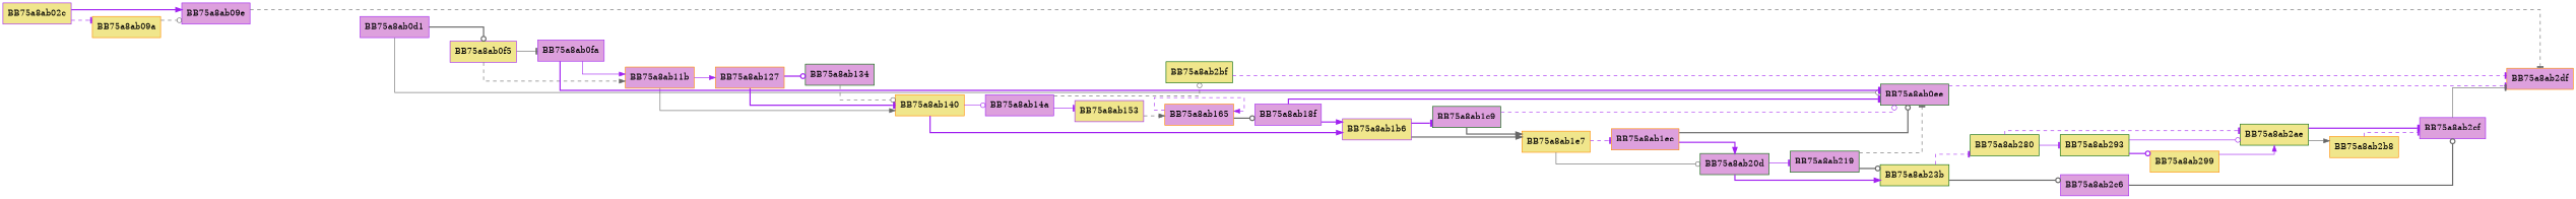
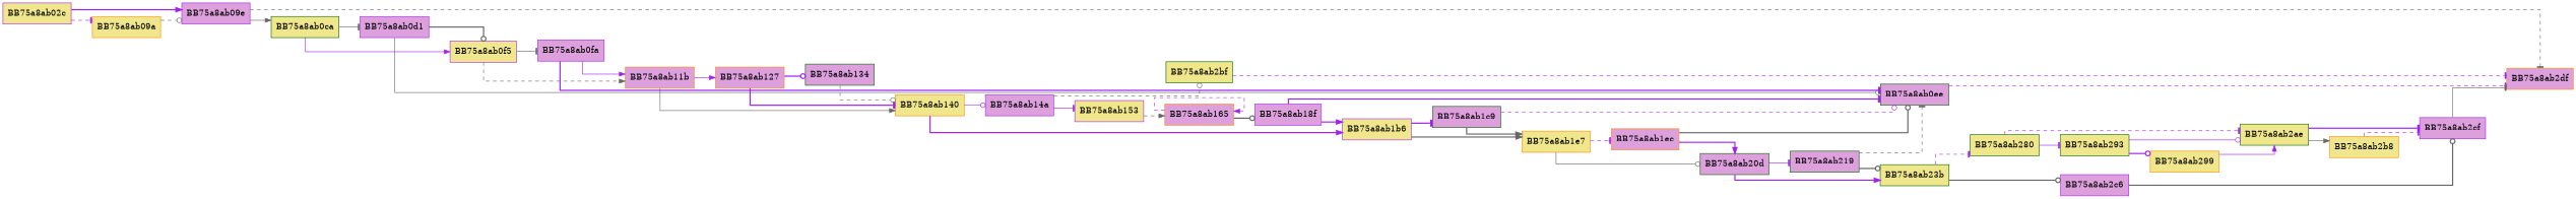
  digraph {
    rankdir=LR
    splines=ortho
    node [color=purple fillcolor=plum shape=box style=filled]
    edge [arrowhead=tee color=purple style=bold]
    BB75a8ab02c [fillcolor=khaki]
    BB75a8ab09e
    BB75a8ab09a [color=darkorange fillcolor=khaki]
    BB75a8ab2df [color=darkorange]
+   BB75a8ab0ca [color=darkgreen fillcolor=khaki]
    BB75a8ab0f5 [fillcolor=khaki]
    BB75a8ab0d1
    BB75a8ab11b [color=darkorange]
    BB75a8ab0fa
    BB75a8ab0ee [color=darkgreen]
    BB75a8ab140 [color=darkorange fillcolor=khaki]
    BB75a8ab127 [color=darkorange]
    BB75a8ab1b6 [fillcolor=khaki]
    BB75a8ab14a
    BB75a8ab134 [color=darkgreen]
    BB75a8ab1e7 [color=darkorange fillcolor=khaki]
    BB75a8ab1c9 [color=darkgreen]
    BB75a8ab2bf [color=darkgreen fillcolor=khaki]
    BB75a8ab153 [fillcolor=khaki]
    BB75a8ab20d [color=darkgreen]
    BB75a8ab1ec [color=darkorange]
    BB75a8ab165 [color=darkorange]
    BB75a8ab18f
    BB75a8ab23b [color=darkgreen fillcolor=khaki]
    BB75a8ab219 [color=darkgreen]
    BB75a8ab2c6
    BB75a8ab280 [color=darkgreen fillcolor=khaki]
    BB75a8ab2cf
    BB75a8ab2ae [color=darkgreen fillcolor=khaki]
    BB75a8ab293 [color=darkgreen fillcolor=khaki]
    BB75a8ab2b8 [color=darkorange fillcolor=khaki]
    BB75a8ab299 [color=darkorange fillcolor=khaki]
    BB75a8ab02c -> BB75a8ab09e [arrowhead=normal]
    BB75a8ab02c -> BB75a8ab09a [style=dashed]
    BB75a8ab09e -> BB75a8ab2df [color=gray40 style=dashed]
+   BB75a8ab09e -> BB75a8ab0ca [arrowhead=normal color=gray40 style=solid]
    BB75a8ab09a -> BB75a8ab09e [arrowhead=odot color=gray40 style=dashed]
+   BB75a8ab0ca -> BB75a8ab0f5 [arrowhead=normal style=solid]
+   BB75a8ab0ca -> BB75a8ab0d1 [color=gray40 style=solid]
    BB75a8ab0f5 -> BB75a8ab11b [arrowhead=normal color=gray40 style=dashed]
    BB75a8ab0f5 -> BB75a8ab0fa [color=gray40 style=solid]
    BB75a8ab0d1 -> BB75a8ab0f5 [arrowhead=odot color=gray40]
    BB75a8ab0d1 -> BB75a8ab0ee [arrowhead=odot color=gray40 style=solid]
    BB75a8ab11b -> BB75a8ab140 [arrowhead=normal color=gray40 style=solid]
    BB75a8ab11b -> BB75a8ab127 [arrowhead=normal style=solid]
    BB75a8ab0fa -> BB75a8ab11b [arrowhead=normal style=solid]
    BB75a8ab0fa -> BB75a8ab0ee
    BB75a8ab0ee -> BB75a8ab2df [style=dashed]
    BB75a8ab140 -> BB75a8ab1b6 [arrowhead=normal]
    BB75a8ab140 -> BB75a8ab14a [arrowhead=odot style=solid]
    BB75a8ab127 -> BB75a8ab140
    BB75a8ab127 -> BB75a8ab134 [arrowhead=odot]
    BB75a8ab1b6 -> BB75a8ab1e7 [arrowhead=normal color=gray40]
    BB75a8ab1b6 -> BB75a8ab1c9
    BB75a8ab14a -> BB75a8ab2bf [arrowhead=odot color=gray40 style=dashed]
    BB75a8ab14a -> BB75a8ab153 [style=solid]
    BB75a8ab134 -> BB75a8ab140 [arrowhead=odot color=gray40 style=dashed]
    BB75a8ab1e7 -> BB75a8ab20d [arrowhead=odot color=gray40 style=solid]
    BB75a8ab1e7 -> BB75a8ab1ec [style=dashed]
    BB75a8ab1c9 -> BB75a8ab0ee [arrowhead=odot style=dashed]
    BB75a8ab1c9 -> BB75a8ab1e7 [arrowhead=normal color=gray40]
    BB75a8ab2bf -> BB75a8ab2df [style=dashed]
    BB75a8ab153 -> BB75a8ab165 [arrowhead=normal color=gray40 style=dashed]
    BB75a8ab20d -> BB75a8ab23b [arrowhead=normal]
    BB75a8ab20d -> BB75a8ab219 [style=solid]
    BB75a8ab1ec -> BB75a8ab0ee [arrowhead=odot color=gray40]
    BB75a8ab1ec -> BB75a8ab20d [arrowhead=normal]
    BB75a8ab165 -> BB75a8ab165 [arrowhead=normal style=dashed]
    BB75a8ab165 -> BB75a8ab18f [arrowhead=odot color=gray40]
    BB75a8ab18f -> BB75a8ab0ee
    BB75a8ab18f -> BB75a8ab1b6 [arrowhead=normal]
    BB75a8ab23b -> BB75a8ab2c6 [arrowhead=odot color=gray40]
    BB75a8ab23b -> BB75a8ab280 [style=dashed]
    BB75a8ab219 -> BB75a8ab0ee [color=gray40 style=dashed]
    BB75a8ab219 -> BB75a8ab23b [arrowhead=odot color=gray40]
    BB75a8ab2c6 -> BB75a8ab2cf [arrowhead=odot color=gray40]
    BB75a8ab280 -> BB75a8ab2ae [style=dashed]
    BB75a8ab280 -> BB75a8ab293 [style=solid]
    BB75a8ab2cf -> BB75a8ab2df [color=gray40 style=solid]
    BB75a8ab2ae -> BB75a8ab2cf
    BB75a8ab2ae -> BB75a8ab2b8 [arrowhead=normal color=gray40 style=solid]
    BB75a8ab293 -> BB75a8ab2ae [arrowhead=odot style=solid]
    BB75a8ab293 -> BB75a8ab299 [arrowhead=odot]
    BB75a8ab2b8 -> BB75a8ab2cf [style=dashed]
    BB75a8ab299 -> BB75a8ab2ae [arrowhead=normal style=solid]
  }
